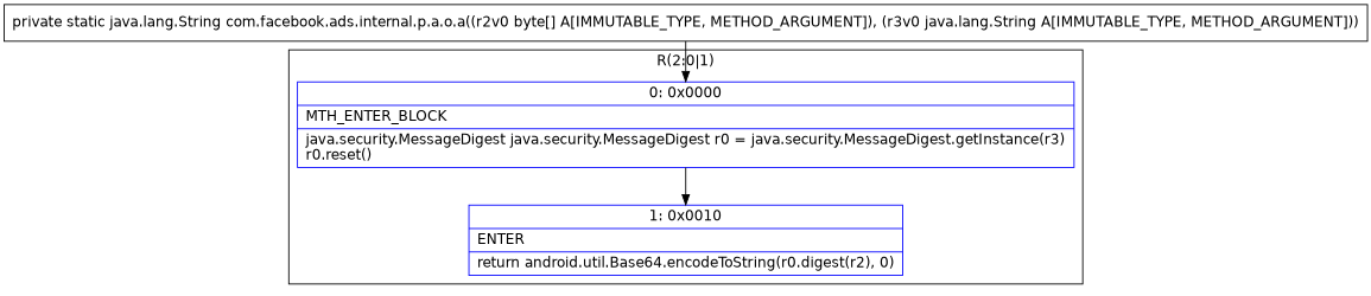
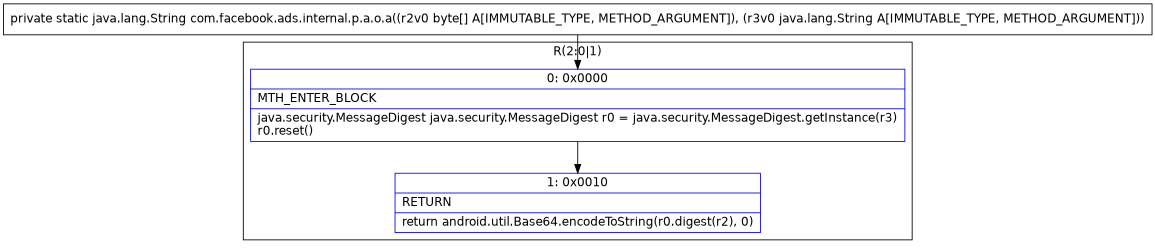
  digraph {
    fontname="DejaVu Sans"
    node [color=blue shape=record fontname="DejaVu Sans"]
    edge [fontname="DejaVu Sans"]
    n1 [label="{0\:\ 0x0000|MTH_ENTER_BLOCK\l|java.security.MessageDigest java.security.MessageDigest r0 = java.security.MessageDigest.getInstance(r3)\lr0.reset()\l}"]
-   n2 [label="{1\:\ 0x0010|ENTER\l|return android.util.Base64.encodeToString(r0.digest(r2), 0)\l}"]
+   n2 [label="{1\:\ 0x0010|RETURN\l|return android.util.Base64.encodeToString(r0.digest(r2), 0)\l}"]
    n3 [label="{private static java.lang.String com.facebook.ads.internal.p.a.o.a((r2v0 byte[] A[IMMUTABLE_TYPE, METHOD_ARGUMENT]), (r3v0 java.lang.String A[IMMUTABLE_TYPE, METHOD_ARGUMENT])) }" color=""]
    subgraph cluster_1 {
      label="R(2:0|1)"
      n1
      n2
    }
    n1 -> n2
    n3 -> n1
  }
